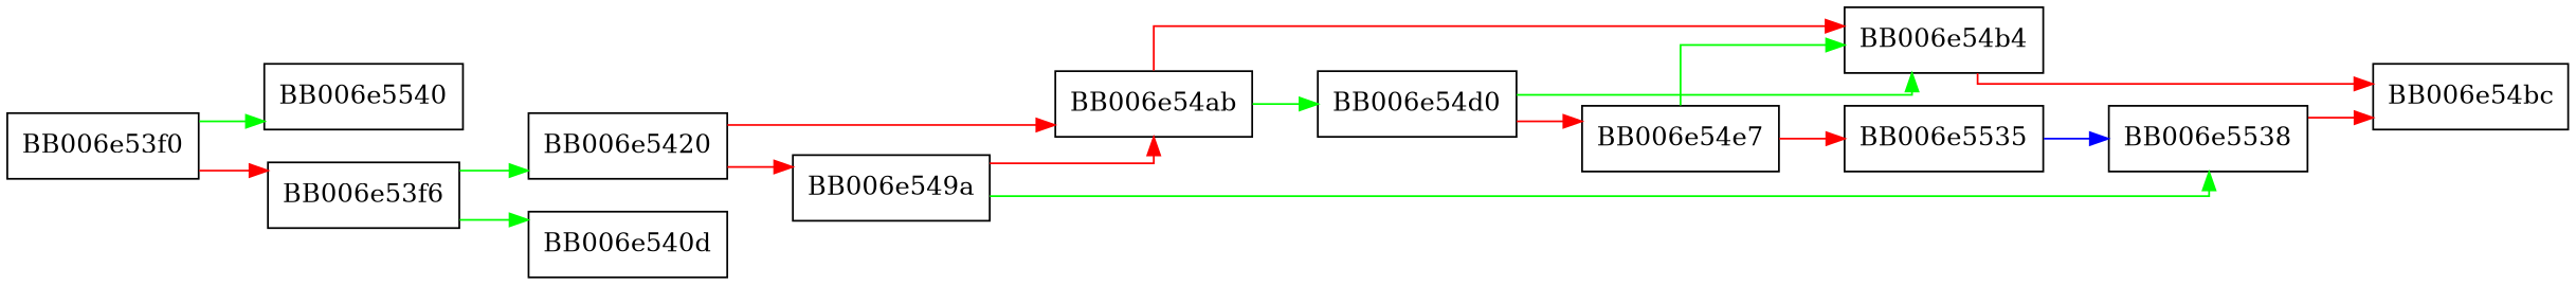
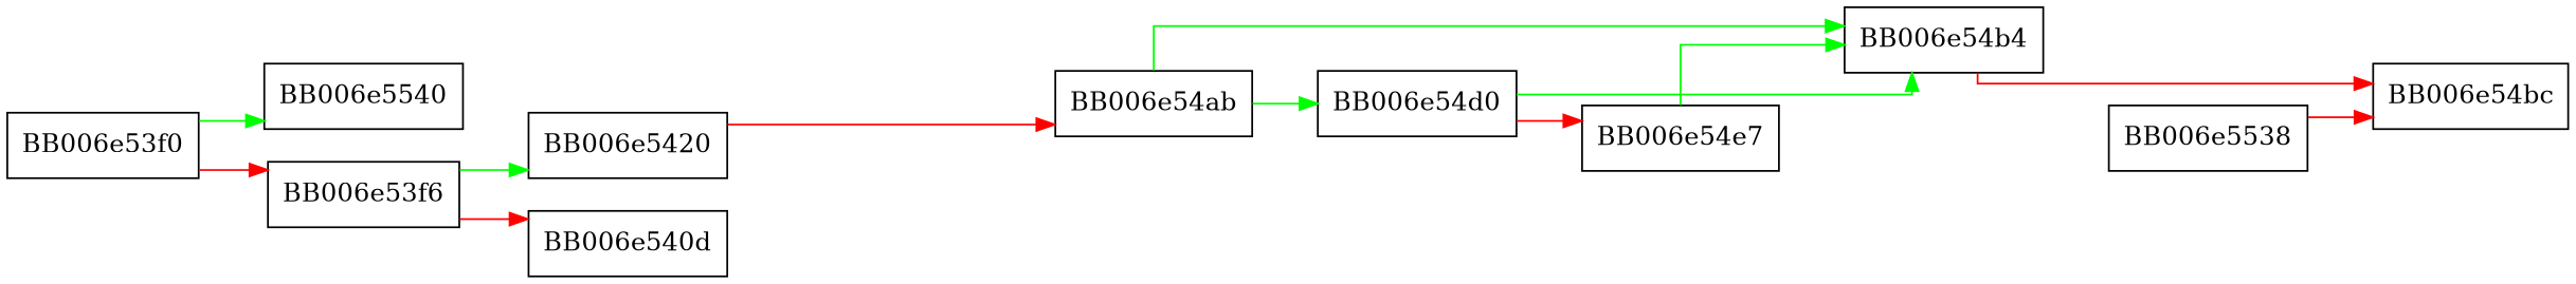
  digraph {
    rankdir=LR
    splines=ortho
    node [shape=box]
    edge [color=red]
    BB006e53f0
    BB006e5540
    n3 [label=BB006e53f6]
    BB006e5420
    BB006e540d
    BB006e54ab
-   BB006e549a
    BB006e54d0
    BB006e54b4
    BB006e5538
    BB006e54e7
    BB006e54bc
-   BB006e5535
    BB006e53f0 -> BB006e5540 [color=green]
    BB006e53f0 -> n3
    n3 -> BB006e5420 [color=green]
-   n3 -> BB006e540d [color=green]
+   n3 -> BB006e540d
    BB006e5420 -> BB006e54ab
-   BB006e5420 -> BB006e549a
    BB006e54ab -> BB006e54d0 [color=green]
-   BB006e54ab -> BB006e54b4
-   BB006e549a -> BB006e54ab
-   BB006e549a -> BB006e5538 [color=green]
+   BB006e54ab -> BB006e54b4 [color=green]
    BB006e54d0 -> BB006e54b4 [color=green]
    BB006e54d0 -> BB006e54e7
    BB006e54b4 -> BB006e54bc
    BB006e5538 -> BB006e54bc
    BB006e54e7 -> BB006e54b4 [color=green]
-   BB006e54e7 -> BB006e5535
-   BB006e5535 -> BB006e5538 [color=blue]
  }
